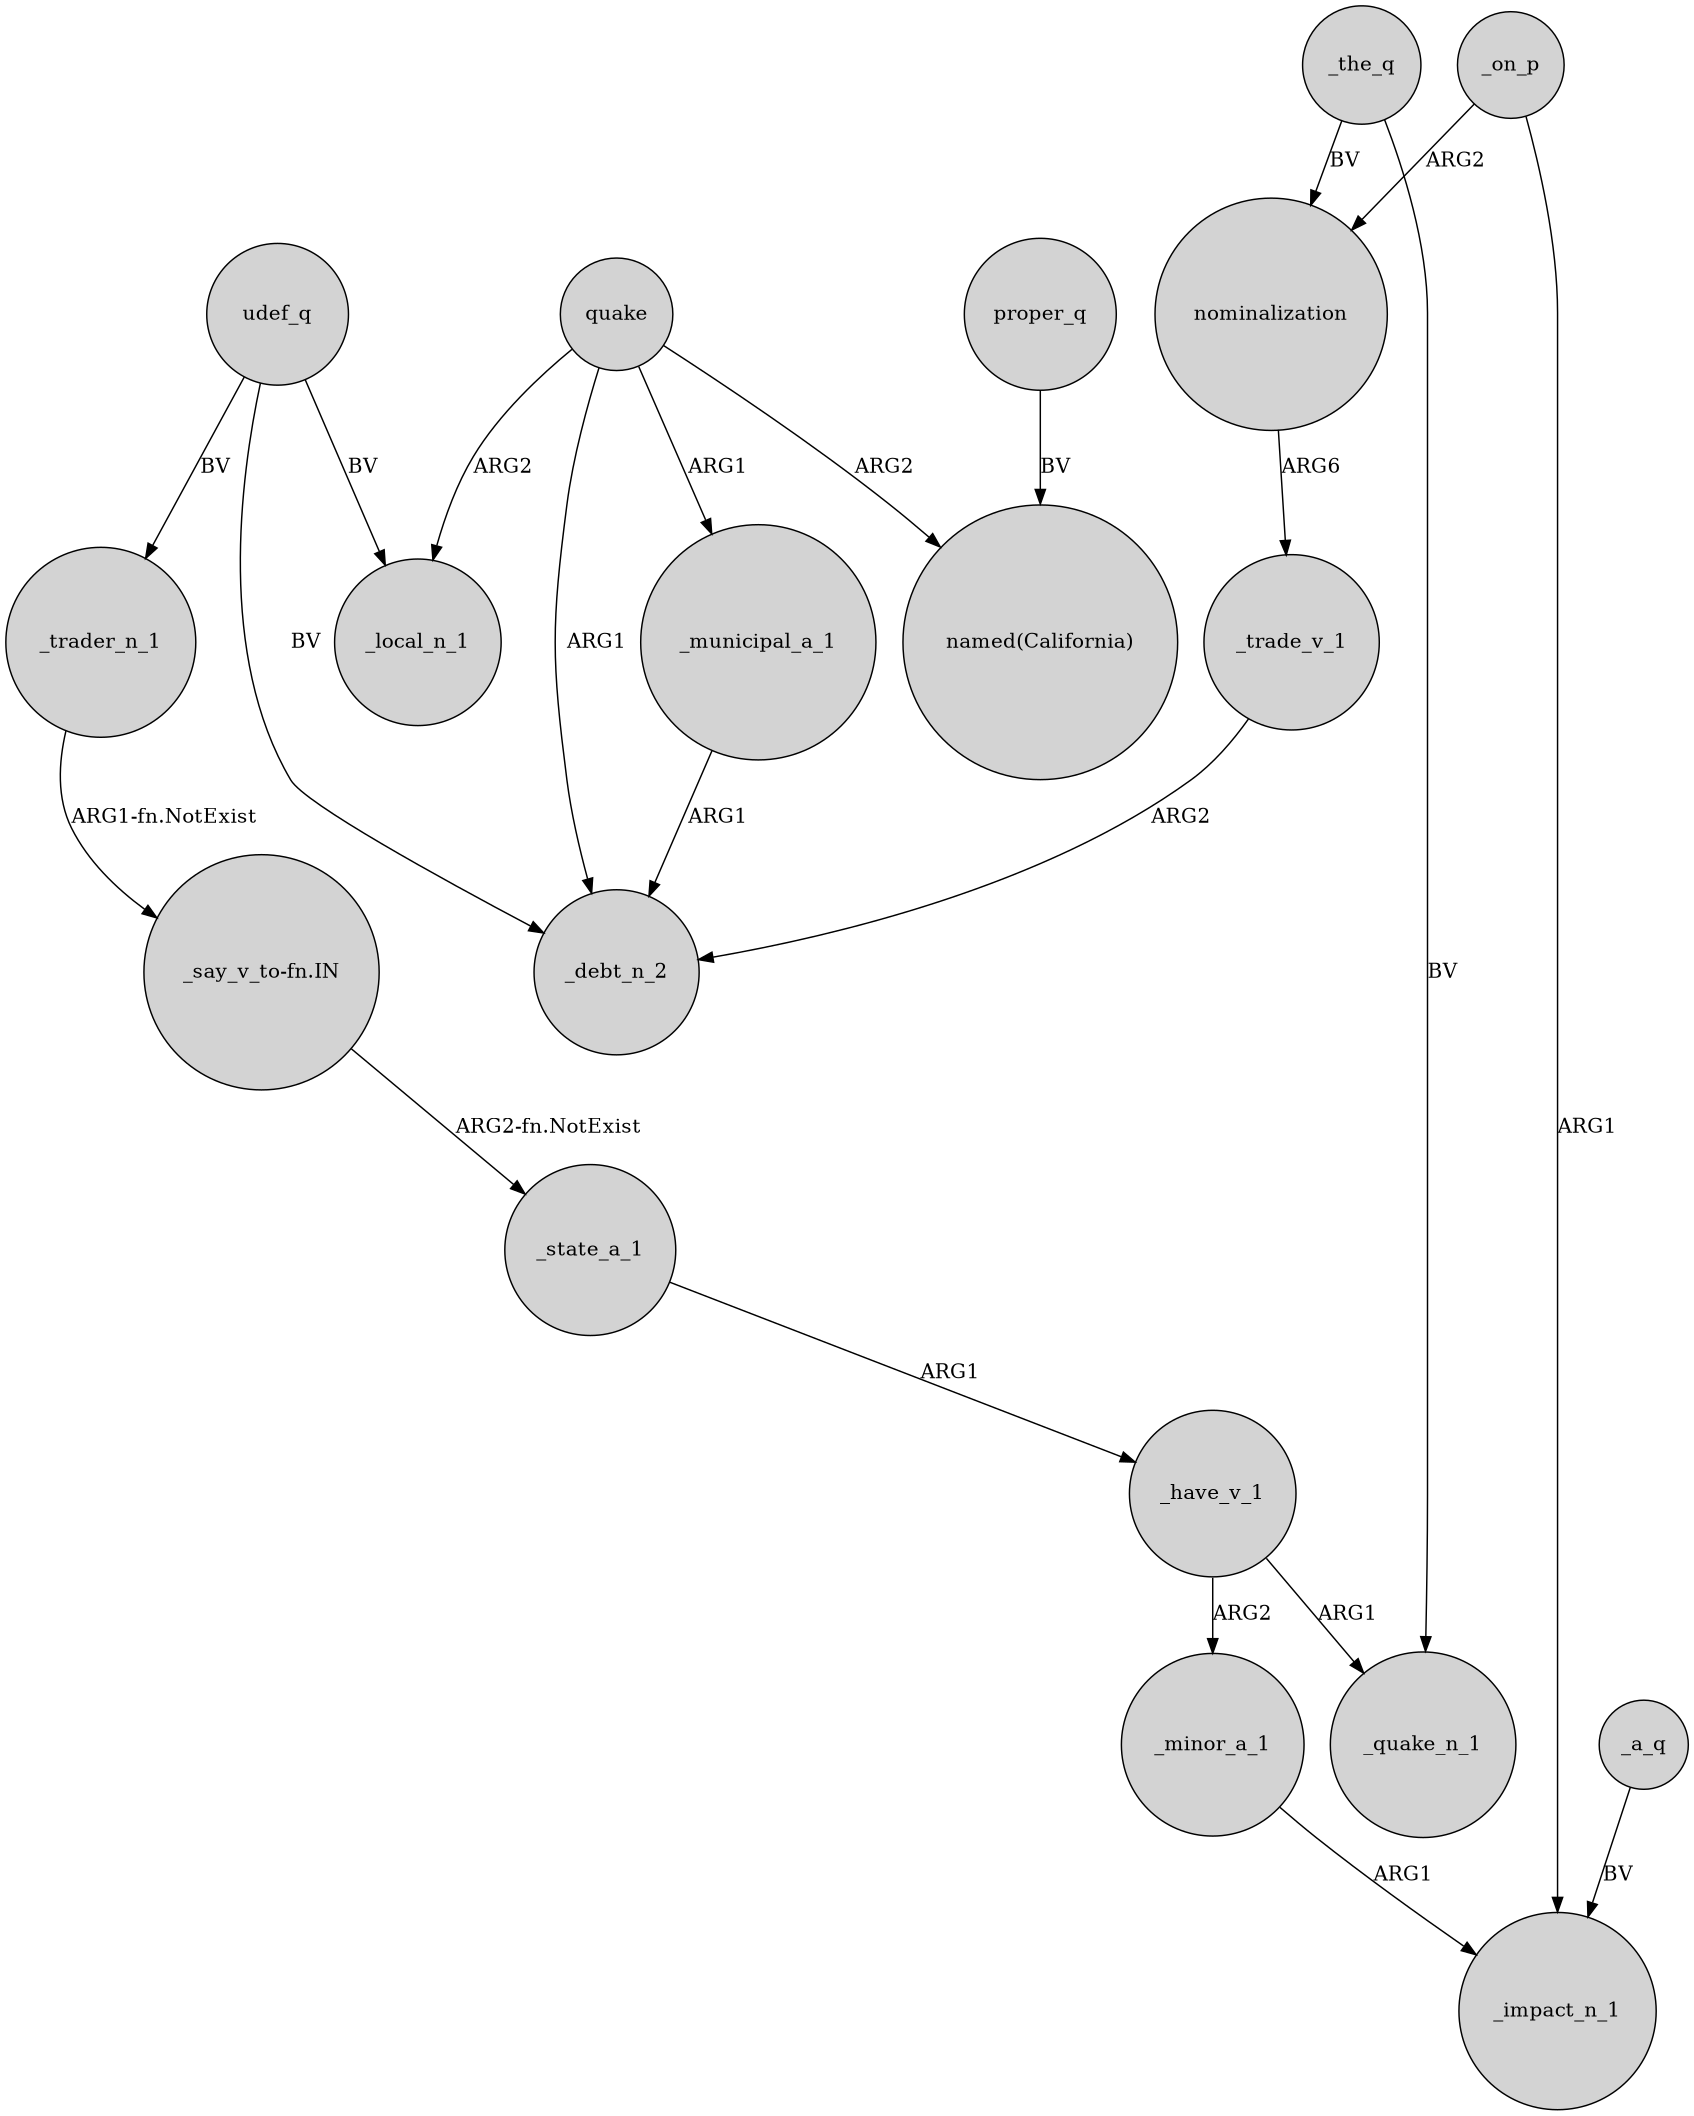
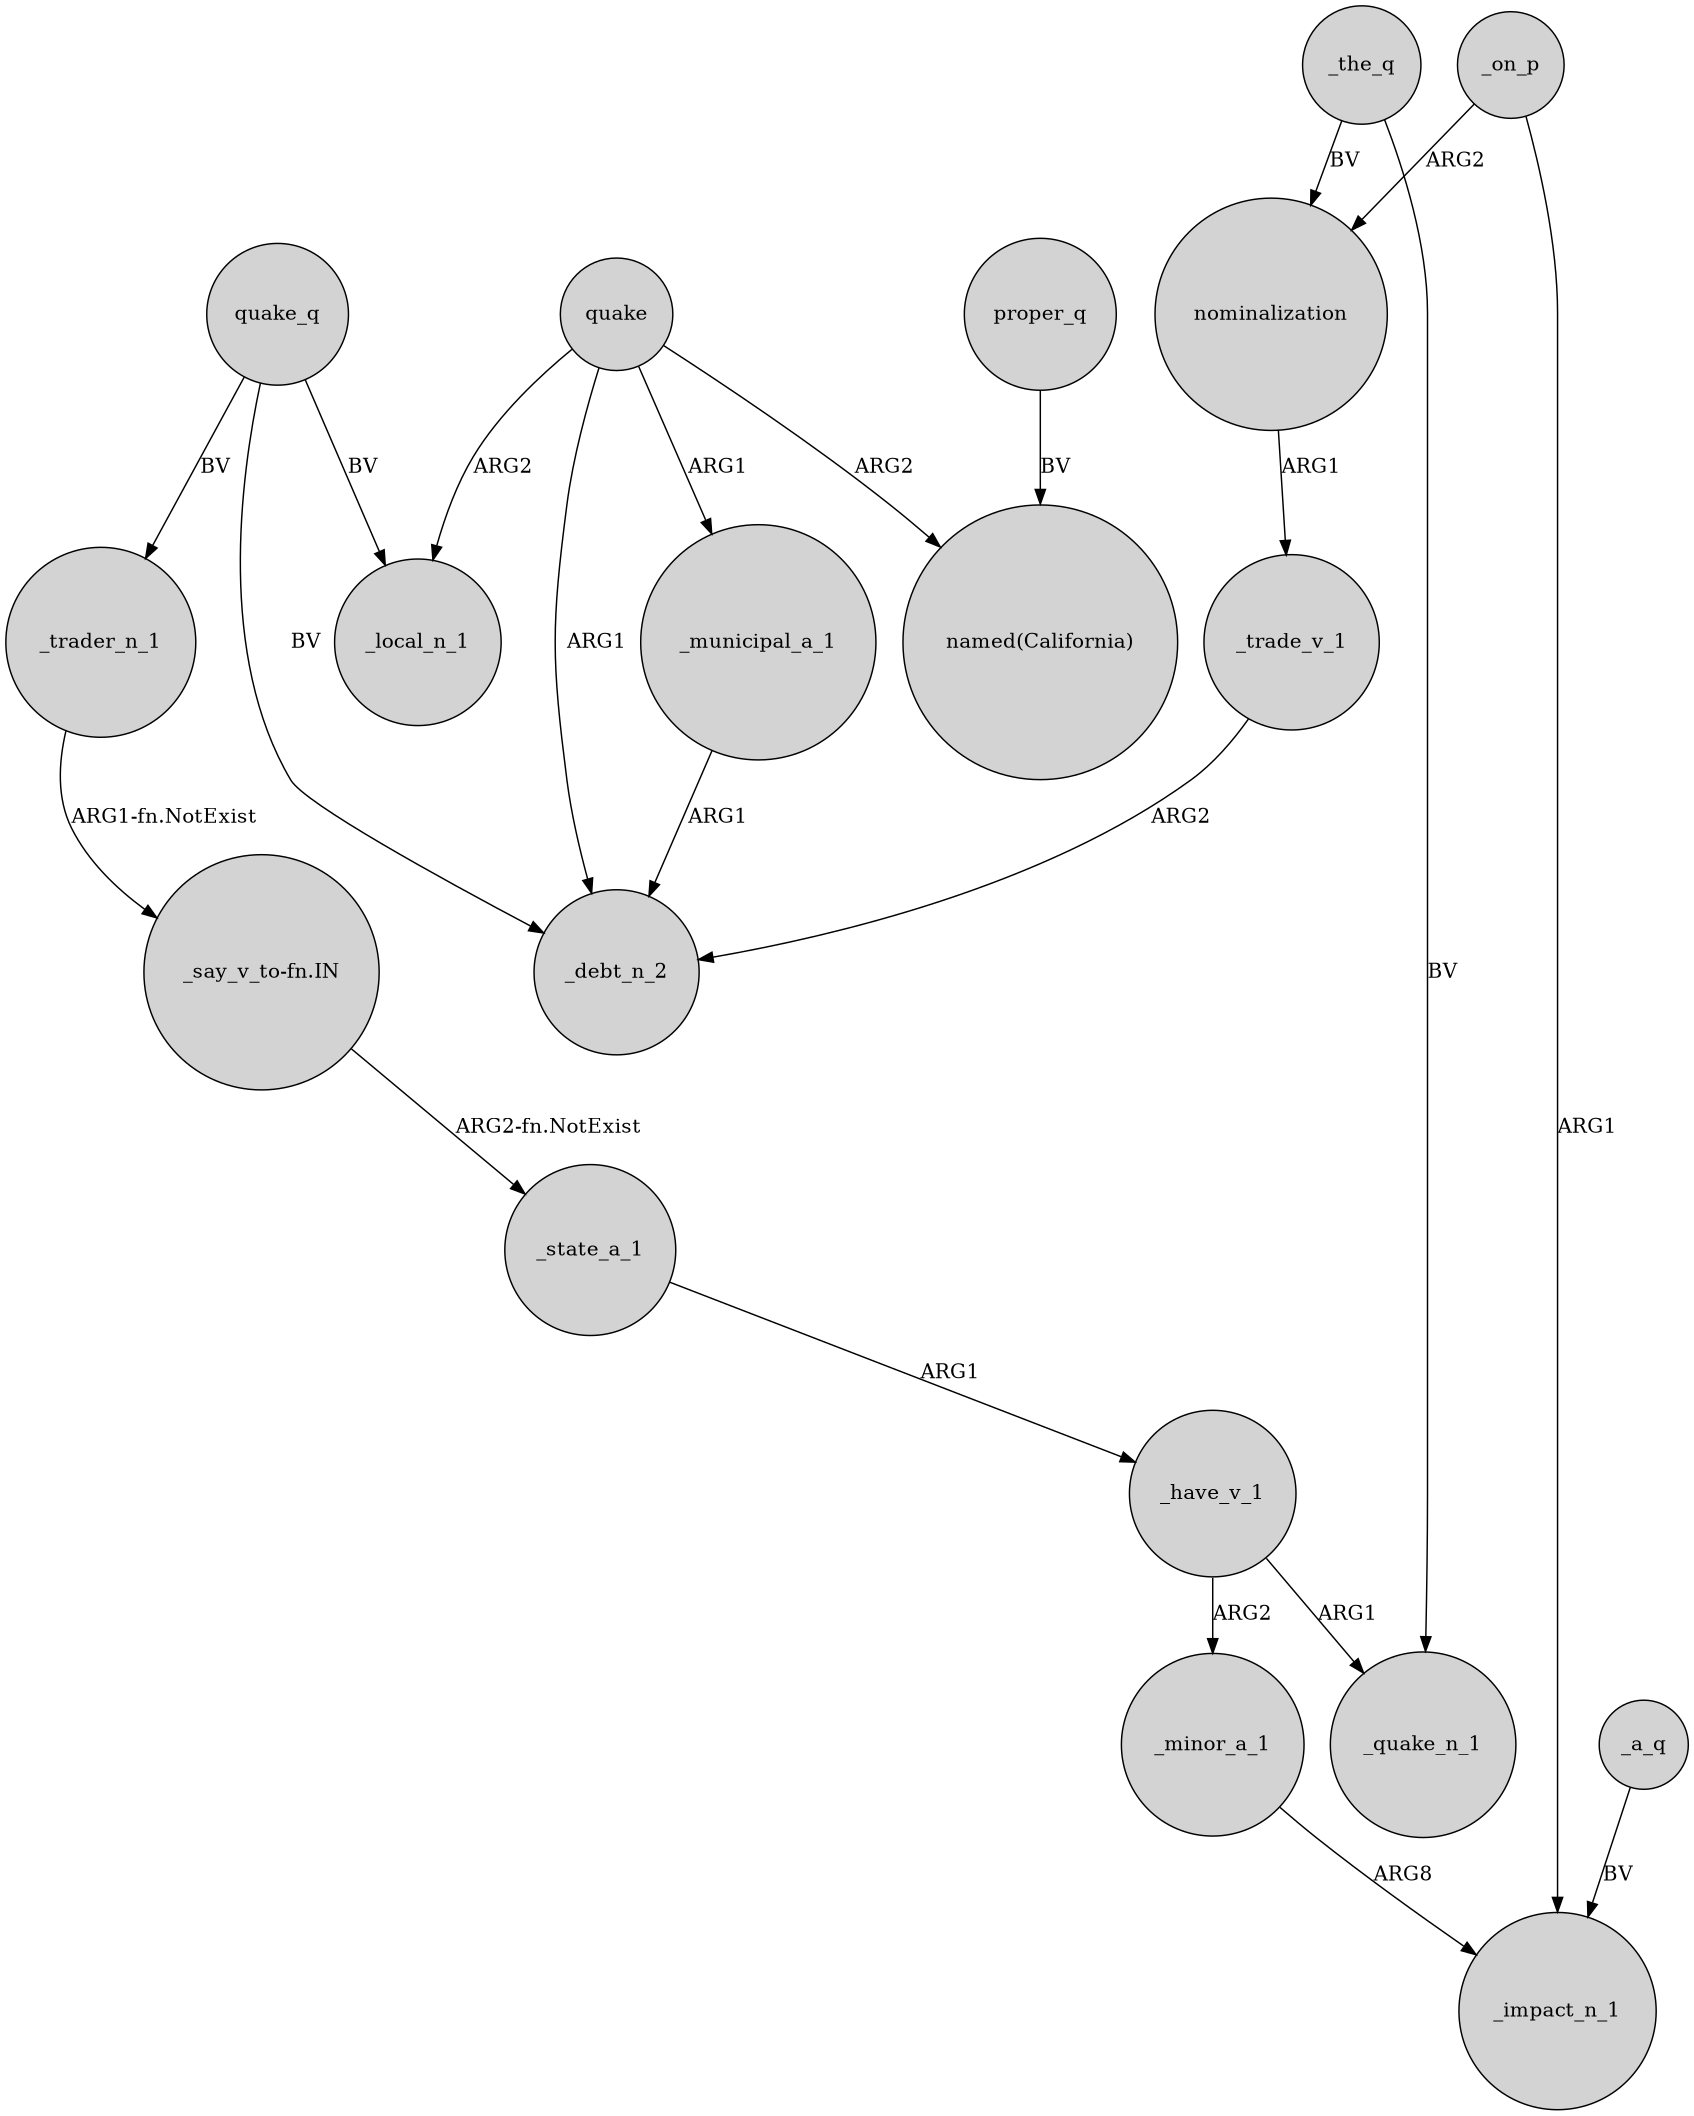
  digraph {
    node [shape=circle style=filled]
    n1 [label=quake]
    n2 [label=_debt_n_2]
    _municipal_a_1
    "named(California)"
    _local_n_1
-   udef_q
+   udef_q [label=quake_q]
    _trader_n_1
    "_say_v_to-fn.IN"
    _the_q
    _quake_n_1
    nominalization
    _trade_v_1
    _on_p
    _impact_n_1
    proper_q
    n16 [label=_state_a_1]
    _have_v_1
    _minor_a_1
    _a_q
    n1 -> n2 [label=ARG1]
    n1 -> _municipal_a_1 [label=ARG1]
    n1 -> "named(California)" [label=ARG2]
    n1 -> _local_n_1 [label=ARG2]
    _municipal_a_1 -> n2 [label=ARG1]
    udef_q -> n2 [label=BV]
    udef_q -> _local_n_1 [label=BV]
    udef_q -> _trader_n_1 [label=BV]
    _trader_n_1 -> "_say_v_to-fn.IN" [label="ARG1-fn.NotExist"]
    "_say_v_to-fn.IN" -> n16 [label="ARG2-fn.NotExist"]
    _the_q -> _quake_n_1 [label=BV]
    _the_q -> nominalization [label=BV]
-   nominalization -> _trade_v_1 [label=ARG6]
+   nominalization -> _trade_v_1 [label=ARG1]
    _trade_v_1 -> n2 [label=ARG2]
    _on_p -> nominalization [label=ARG2]
    _on_p -> _impact_n_1 [label=ARG1]
    proper_q -> "named(California)" [label=BV]
    n16 -> _have_v_1 [label=ARG1]
    _have_v_1 -> _quake_n_1 [label=ARG1]
    _have_v_1 -> _minor_a_1 [label=ARG2]
-   _minor_a_1 -> _impact_n_1 [label=ARG1]
+   _minor_a_1 -> _impact_n_1 [label=ARG8]
    _a_q -> _impact_n_1 [label=BV]
  }
